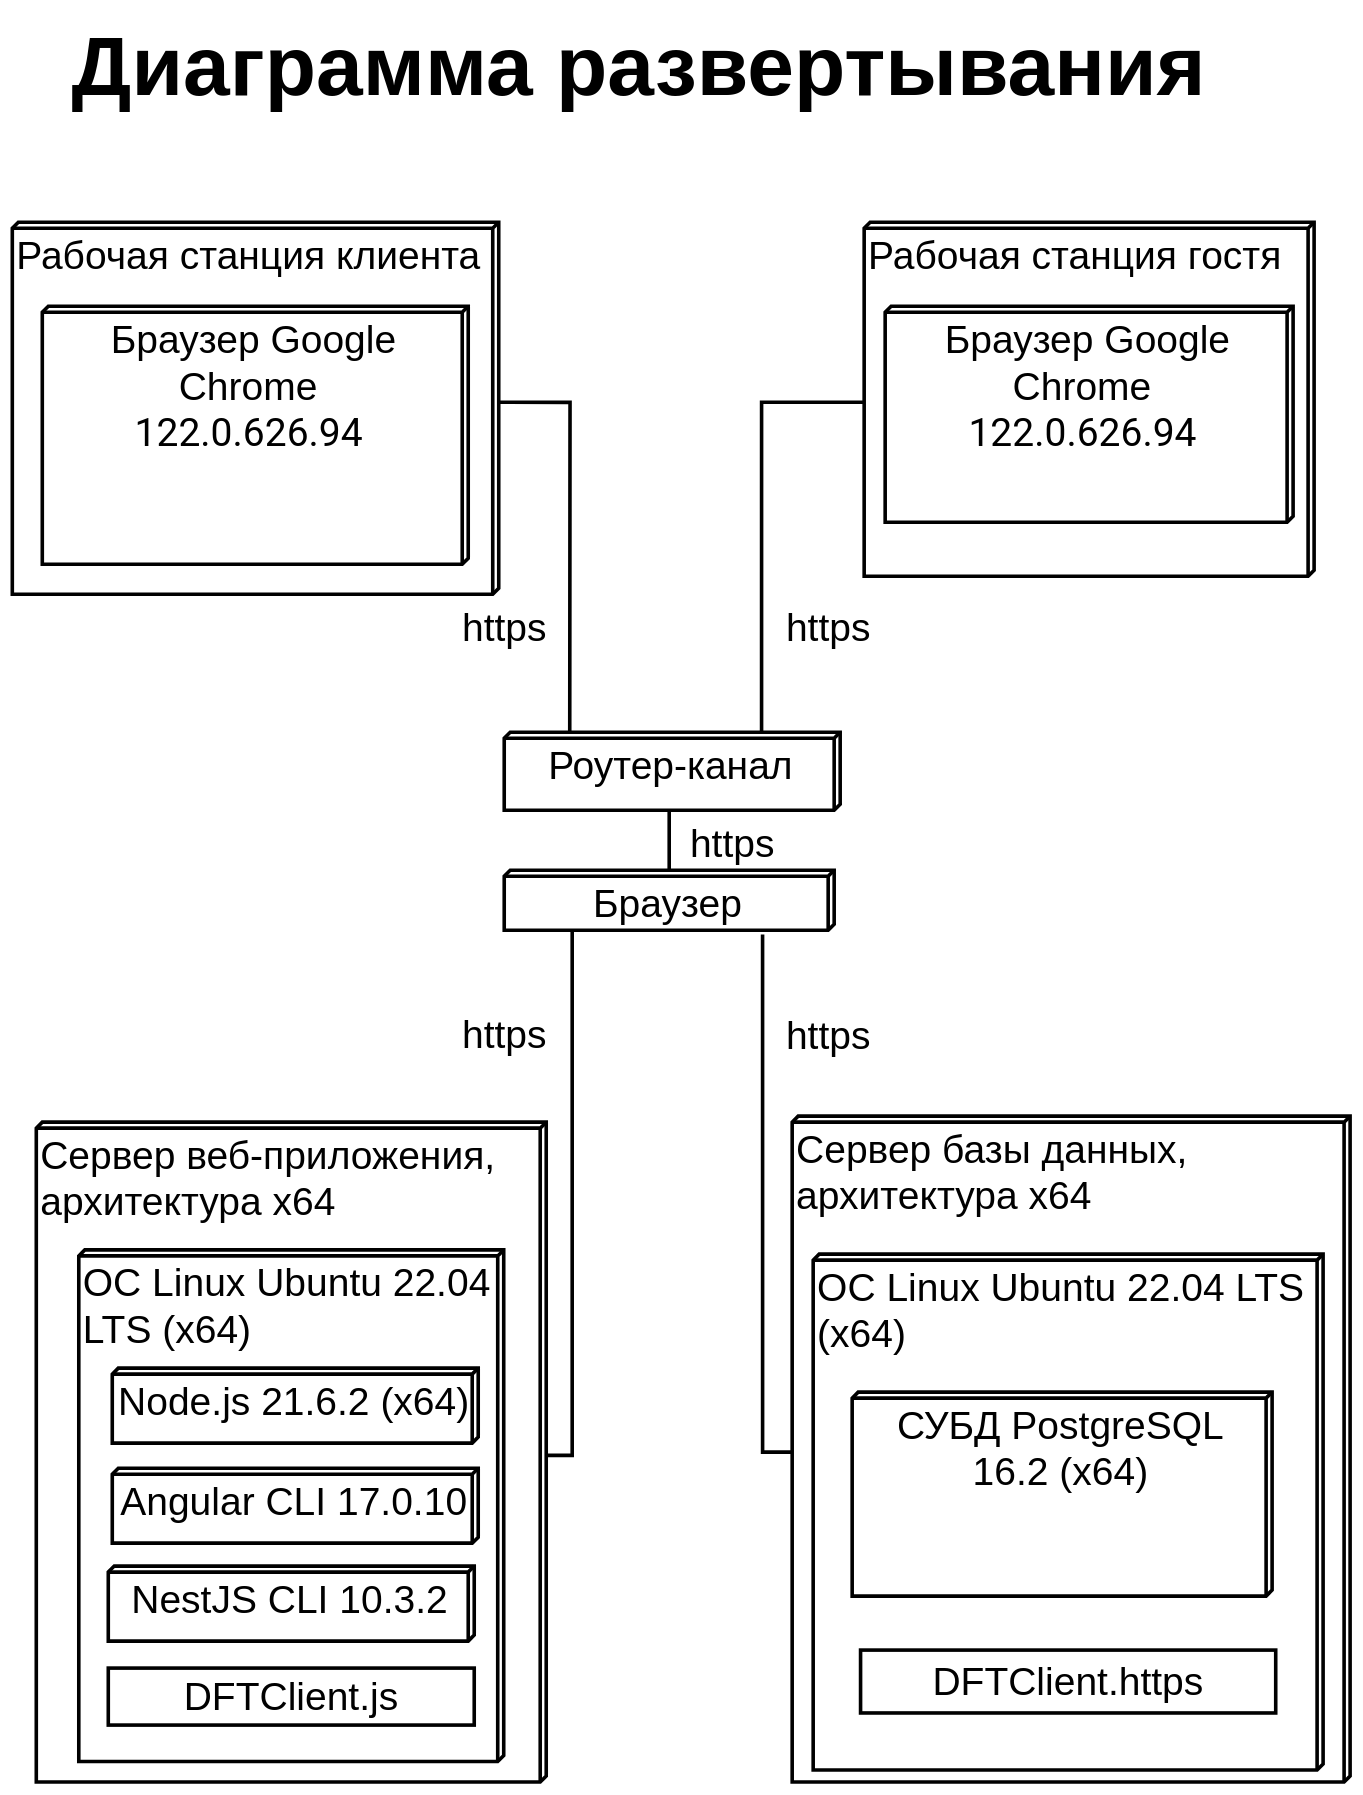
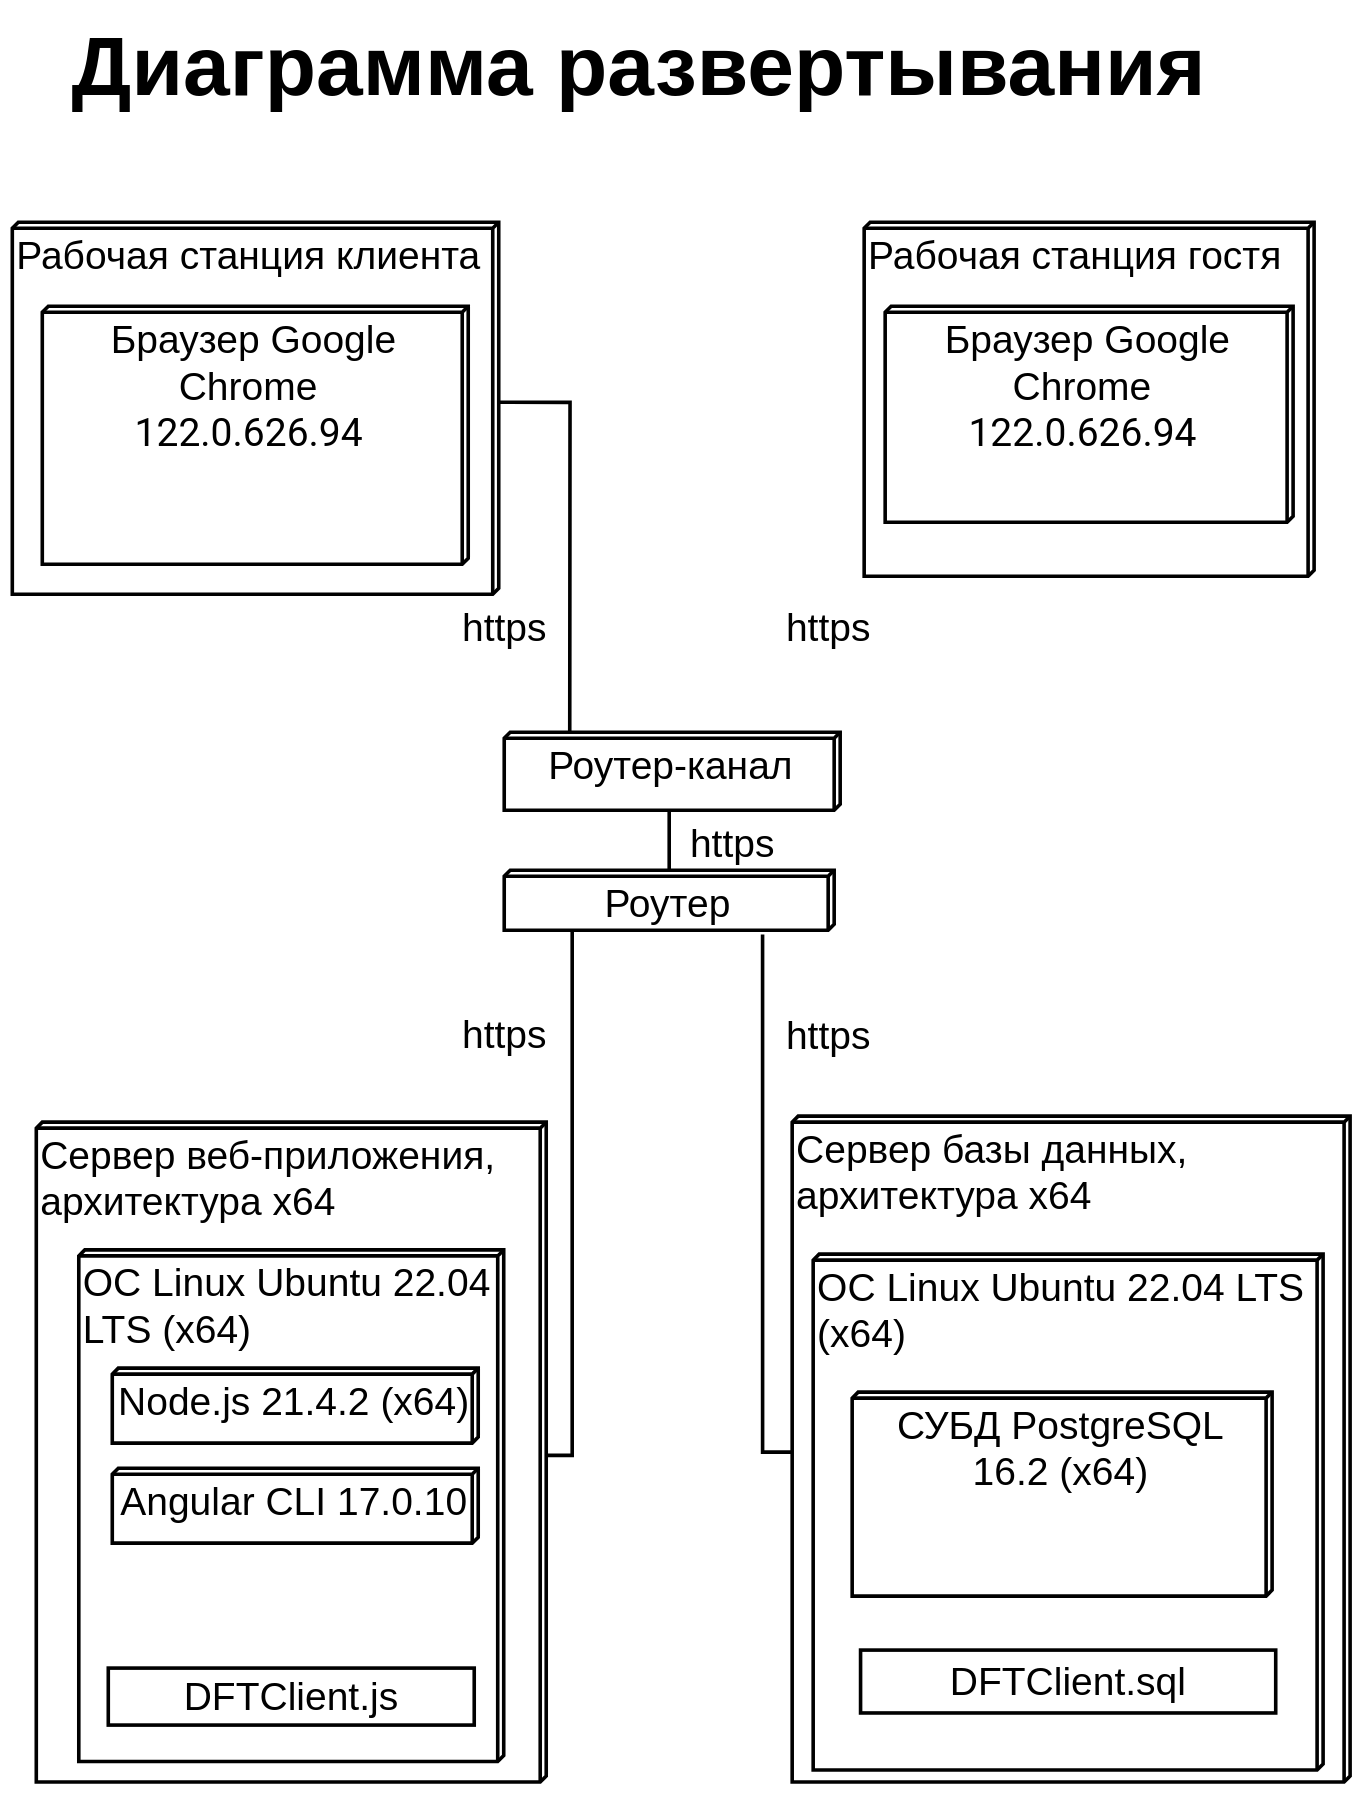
  <mxCell id="0" />
  <mxCell id="1" parent="0" />
  <mxCell id="2" style="edgeStyle=orthogonalEdgeStyle;rounded=0;orthogonalLoop=1;jettySize=auto;html=1;entryX=0.001;entryY=0.805;entryDx=0;entryDy=0;entryPerimeter=0;endArrow=none;endFill=0;exitX=0.484;exitY=0;exitDx=0;exitDy=0;exitPerimeter=0;strokeWidth=6;" parent="1" source="3" edge="1"><mxGeometry relative="1" as="geometry"><mxPoint x="949.2" y="1220.13" as="targetPoint" /><mxPoint x="830.83" y="671.94" as="sourcePoint" /></mxGeometry></mxCell>
  <mxCell id="3" value="&lt;font style=&quot;font-size: 65px;&quot;&gt;Рабочая станция клиента&lt;/font&gt;" style="verticalAlign=top;align=left;shape=cube;size=10;direction=south;fontStyle=0;html=1;boundedLbl=1;spacingLeft=5;whiteSpace=wrap;strokeWidth=6;" parent="1" vertex="1"><mxGeometry x="20" y="370" width="810.83" height="620" as="geometry" /></mxCell>
  <mxCell id="4" value="&lt;font style=&quot;font-size: 65px;&quot;&gt;Браузер Google Chrome&amp;nbsp;&lt;/font&gt;&lt;div style=&quot;font-size: 65px;&quot;&gt;&lt;span style=&quot;font-family: Roboto, Ubuntu, Arial, sans-serif; text-align: start;&quot;&gt;&lt;font style=&quot;font-size: 65px;&quot;&gt;122.0.626.94&amp;nbsp;&lt;/font&gt;&lt;/span&gt;&lt;/div&gt;" style="verticalAlign=top;align=center;shape=cube;size=10;direction=south;html=1;boundedLbl=1;spacingLeft=5;whiteSpace=wrap;strokeWidth=6;" parent="3" vertex="1"><mxGeometry width="710" height="430" relative="1" as="geometry"><mxPoint x="50" y="140" as="offset" /></mxGeometry></mxCell>
  <mxCell id="5" value="&lt;font style=&quot;font-size: 65px;&quot;&gt;Рабочая станция гостя&lt;/font&gt;" style="verticalAlign=top;align=left;shape=cube;size=10;direction=south;fontStyle=0;html=1;boundedLbl=1;spacingLeft=5;whiteSpace=wrap;strokeWidth=6;" parent="1" vertex="1"><mxGeometry x="1440" y="370" width="750" height="590" as="geometry" /></mxCell>
  <mxCell id="6" value="&lt;font style=&quot;font-size: 65px;&quot;&gt;Браузер Google Chrome&amp;nbsp;&lt;/font&gt;&lt;div style=&quot;font-size: 65px;&quot;&gt;&lt;span style=&quot;font-family: Roboto, Ubuntu, Arial, sans-serif; text-align: start;&quot;&gt;&lt;font style=&quot;font-size: 65px;&quot;&gt;122.0.626.94&amp;nbsp;&lt;/font&gt;&lt;/span&gt;&lt;/div&gt;" style="verticalAlign=top;align=center;shape=cube;size=10;direction=south;html=1;boundedLbl=1;spacingLeft=5;whiteSpace=wrap;strokeWidth=6;" parent="5" vertex="1"><mxGeometry width="680" height="360" relative="1" as="geometry"><mxPoint x="35" y="140" as="offset" /></mxGeometry></mxCell>
- <mxCell id="7" value="Браузер" style="verticalAlign=top;align=center;shape=cube;size=10;direction=south;html=1;boundedLbl=1;spacingLeft=5;whiteSpace=wrap;fontSize=65;strokeWidth=6;" parent="1" vertex="1"><mxGeometry x="840" y="1450" width="550" height="100" as="geometry" /></mxCell>
+ <mxCell id="7" value="Роутер" style="verticalAlign=top;align=center;shape=cube;size=10;direction=south;html=1;boundedLbl=1;spacingLeft=5;whiteSpace=wrap;fontSize=65;strokeWidth=6;" parent="1" vertex="1"><mxGeometry x="840" y="1450" width="550" height="100" as="geometry" /></mxCell>
  <mxCell id="8" value="&lt;font style=&quot;font-size: 65px;&quot;&gt;Сервер веб-приложения, архитектура x64&lt;/font&gt;" style="verticalAlign=top;align=left;shape=cube;size=10;direction=south;fontStyle=0;html=1;boundedLbl=1;spacingLeft=5;whiteSpace=wrap;strokeWidth=6;" parent="1" vertex="1"><mxGeometry x="60" y="1870" width="850" height="1100" as="geometry" /></mxCell>
  <mxCell id="9" value="&lt;span style=&quot;text-align: center;&quot;&gt;&lt;font style=&quot;font-size: 65px;&quot;&gt;ОС Linux Ubuntu 22.04 LTS (x64)&lt;/font&gt;&lt;/span&gt;" style="verticalAlign=top;align=left;shape=cube;size=10;direction=south;fontStyle=0;html=1;boundedLbl=1;spacingLeft=5;whiteSpace=wrap;strokeWidth=6;" parent="8" vertex="1"><mxGeometry x="70.833" y="212.919" width="708.333" height="852.706" as="geometry" /></mxCell>
- <mxCell id="10" value="&lt;font style=&quot;font-size: 65px;&quot;&gt;Node.js 21.6.2 (x64)&lt;/font&gt;" style="verticalAlign=top;align=center;shape=cube;size=10;direction=south;html=1;boundedLbl=1;spacingLeft=5;whiteSpace=wrap;strokeWidth=6;" parent="9" vertex="1"><mxGeometry x="55.82" y="197.08" width="610" height="125" as="geometry" /></mxCell>
+ <mxCell id="10" value="&lt;font style=&quot;font-size: 65px;&quot;&gt;Node.js 21.4.2 (x64)&lt;/font&gt;" style="verticalAlign=top;align=center;shape=cube;size=10;direction=south;html=1;boundedLbl=1;spacingLeft=5;whiteSpace=wrap;strokeWidth=6;" parent="9" vertex="1"><mxGeometry x="55.82" y="197.08" width="610" height="125" as="geometry" /></mxCell>
  <mxCell id="11" value="&lt;font style=&quot;font-size: 65px;&quot;&gt;Angular CLI 17.0.10&lt;/font&gt;" style="verticalAlign=top;align=center;shape=cube;size=10;direction=south;html=1;boundedLbl=1;spacingLeft=5;whiteSpace=wrap;strokeWidth=6;" parent="9" vertex="1"><mxGeometry x="55.824" y="363.851" width="610" height="125" as="geometry" /></mxCell>
- <mxCell id="12" value="&lt;font style=&quot;font-size: 65px;&quot;&gt;NestJS CLI 10.3.2&lt;/font&gt;" style="verticalAlign=top;align=center;shape=cube;size=10;direction=south;html=1;boundedLbl=1;spacingLeft=5;whiteSpace=wrap;strokeWidth=6;" parent="9" vertex="1"><mxGeometry x="49.165" y="527.082" width="610" height="125" as="geometry" /></mxCell>
  <mxCell id="13" value="&lt;font style=&quot;font-size: 65px;&quot;&gt;DFTClient.js&lt;/font&gt;" style="fontStyle=0;html=1;whiteSpace=wrap;strokeWidth=6;" parent="9" vertex="1"><mxGeometry x="49.164" y="697.086" width="610" height="95" as="geometry" /></mxCell>
  <mxCell id="14" value="&lt;font style=&quot;font-size: 65px;&quot;&gt;Сервер базы данных, архитектура x64&lt;/font&gt;" style="verticalAlign=top;align=left;shape=cube;size=10;direction=south;fontStyle=0;html=1;boundedLbl=1;spacingLeft=5;whiteSpace=wrap;strokeWidth=6;" parent="1" vertex="1"><mxGeometry x="1320" y="1860" width="930" height="1110" as="geometry" /></mxCell>
  <mxCell id="15" value="&lt;span style=&quot;text-align: center;&quot;&gt;&lt;font style=&quot;font-size: 65px;&quot;&gt;ОС Linux Ubuntu 22.04 LTS (x64)&lt;/font&gt;&lt;/span&gt;" style="verticalAlign=top;align=left;shape=cube;size=10;direction=south;fontStyle=0;html=1;boundedLbl=1;spacingLeft=5;whiteSpace=wrap;strokeWidth=6;" parent="1" vertex="1"><mxGeometry x="1355" y="2090" width="850" height="860" as="geometry" /></mxCell>
  <mxCell id="16" value="&lt;font style=&quot;font-size: 65px;&quot;&gt;СУБД PostgreSQL 16.2 (x64)&lt;/font&gt;" style="verticalAlign=top;align=center;shape=cube;size=10;direction=south;html=1;boundedLbl=1;spacingLeft=5;whiteSpace=wrap;strokeWidth=6;" parent="15" vertex="1"><mxGeometry width="700" height="340" relative="1" as="geometry"><mxPoint x="65" y="230" as="offset" /></mxGeometry></mxCell>
- <mxCell id="17" value="&lt;font style=&quot;font-size: 65px;&quot;&gt;DFTClient.https&lt;/font&gt;" style="fontStyle=0;html=1;whiteSpace=wrap;strokeWidth=6;" parent="15" vertex="1"><mxGeometry x="78.989" y="659.997" width="692.016" height="104.824" as="geometry" /></mxCell>
+ <mxCell id="17" value="&lt;font style=&quot;font-size: 65px;&quot;&gt;DFTClient.sql&lt;/font&gt;" style="fontStyle=0;html=1;whiteSpace=wrap;strokeWidth=6;" parent="15" vertex="1"><mxGeometry x="78.989" y="659.997" width="692.016" height="104.824" as="geometry" /></mxCell>
  <mxCell id="18" value="&lt;font style=&quot;font-size: 140px;&quot;&gt;&lt;b style=&quot;font-size: 140px;&quot;&gt;Диаграмма развертывания&lt;/b&gt;&lt;/font&gt;" style="text;html=1;align=center;verticalAlign=middle;resizable=0;points=[];autosize=1;strokeColor=none;fillColor=none;fontSize=140;" parent="1" vertex="1"><mxGeometry x="109" y="20" width="1910" height="180" as="geometry" /></mxCell>
  <mxCell id="19" value="Роутер-канал" style="verticalAlign=top;align=center;shape=cube;size=10;direction=south;html=1;boundedLbl=1;spacingLeft=5;whiteSpace=wrap;fontSize=65;strokeWidth=6;" parent="1" vertex="1"><mxGeometry x="840" y="1220" width="560" height="130" as="geometry" /></mxCell>
- <mxCell id="20" style="edgeStyle=orthogonalEdgeStyle;rounded=0;orthogonalLoop=1;jettySize=auto;html=1;exitX=0;exitY=0;exitDx=300;exitDy=750;exitPerimeter=0;entryX=0.011;entryY=0.234;entryDx=0;entryDy=0;entryPerimeter=0;endArrow=none;endFill=0;strokeWidth=6;" parent="1" source="5" target="19" edge="1"><mxGeometry relative="1" as="geometry"><mxPoint x="959" y="1230" as="targetPoint" /><mxPoint x="841" y="685" as="sourcePoint" /></mxGeometry></mxCell>
  <mxCell id="21" style="rounded=0;orthogonalLoop=1;jettySize=auto;html=1;exitX=0;exitY=0;exitDx=130;exitDy=285;exitPerimeter=0;entryX=0;entryY=0;entryDx=0;entryDy=275;entryPerimeter=0;endArrow=none;endFill=0;strokeWidth=6;" parent="1" source="19" target="7" edge="1"><mxGeometry relative="1" as="geometry"><mxPoint x="1279" y="1231" as="targetPoint" /><mxPoint x="1450" y="680" as="sourcePoint" /></mxGeometry></mxCell>
  <mxCell id="22" style="edgeStyle=orthogonalEdgeStyle;rounded=0;orthogonalLoop=1;jettySize=auto;html=1;entryX=0.505;entryY=0;entryDx=0;entryDy=0;entryPerimeter=0;endArrow=none;endFill=0;exitX=0.988;exitY=0.794;exitDx=0;exitDy=0;exitPerimeter=0;strokeWidth=6;" parent="1" source="7" target="8" edge="1"><mxGeometry relative="1" as="geometry"><mxPoint x="988.2" y="2170.13" as="targetPoint" /><mxPoint x="870" y="1620" as="sourcePoint" /></mxGeometry></mxCell>
  <mxCell id="23" style="edgeStyle=orthogonalEdgeStyle;rounded=0;orthogonalLoop=1;jettySize=auto;html=1;entryX=0;entryY=0;entryDx=560;entryDy=930;entryPerimeter=0;endArrow=none;endFill=0;exitX=1.071;exitY=0.217;exitDx=0;exitDy=0;exitPerimeter=0;strokeWidth=6;" parent="1" source="7" target="14" edge="1"><mxGeometry relative="1" as="geometry"><mxPoint x="920" y="2436" as="targetPoint" /><mxPoint x="1210" y="1600" as="sourcePoint" /><Array as="points"><mxPoint x="1271" y="2420" /></Array></mxGeometry></mxCell>
  <mxCell id="24" value="&lt;span style=&quot;font-size: 65px;&quot;&gt;https&lt;/span&gt;" style="text;html=1;align=center;verticalAlign=middle;resizable=0;points=[];autosize=1;strokeColor=none;fillColor=none;" parent="1" vertex="1"><mxGeometry x="760" y="1000" width="160" height="90" as="geometry" /></mxCell>
  <mxCell id="25" value="&lt;span style=&quot;font-size: 65px;&quot;&gt;https&lt;/span&gt;" style="text;html=1;align=center;verticalAlign=middle;resizable=0;points=[];autosize=1;strokeColor=none;fillColor=none;" parent="1" vertex="1"><mxGeometry x="1300" y="1000" width="160" height="90" as="geometry" /></mxCell>
  <mxCell id="26" value="&lt;span style=&quot;font-size: 65px;&quot;&gt;https&lt;/span&gt;" style="text;html=1;align=center;verticalAlign=middle;resizable=0;points=[];autosize=1;strokeColor=none;fillColor=none;" parent="1" vertex="1"><mxGeometry x="1140" y="1360" width="160" height="90" as="geometry" /></mxCell>
  <mxCell id="27" value="&lt;span style=&quot;font-size: 65px;&quot;&gt;https&lt;/span&gt;" style="text;html=1;align=center;verticalAlign=middle;resizable=0;points=[];autosize=1;strokeColor=none;fillColor=none;" parent="1" vertex="1"><mxGeometry x="760" y="1679" width="160" height="90" as="geometry" /></mxCell>
  <mxCell id="28" value="&lt;span style=&quot;font-size: 65px;&quot;&gt;https&lt;/span&gt;" style="text;html=1;align=center;verticalAlign=middle;resizable=0;points=[];autosize=1;strokeColor=none;fillColor=none;" parent="1" vertex="1"><mxGeometry x="1300" y="1680" width="160" height="90" as="geometry" /></mxCell>
